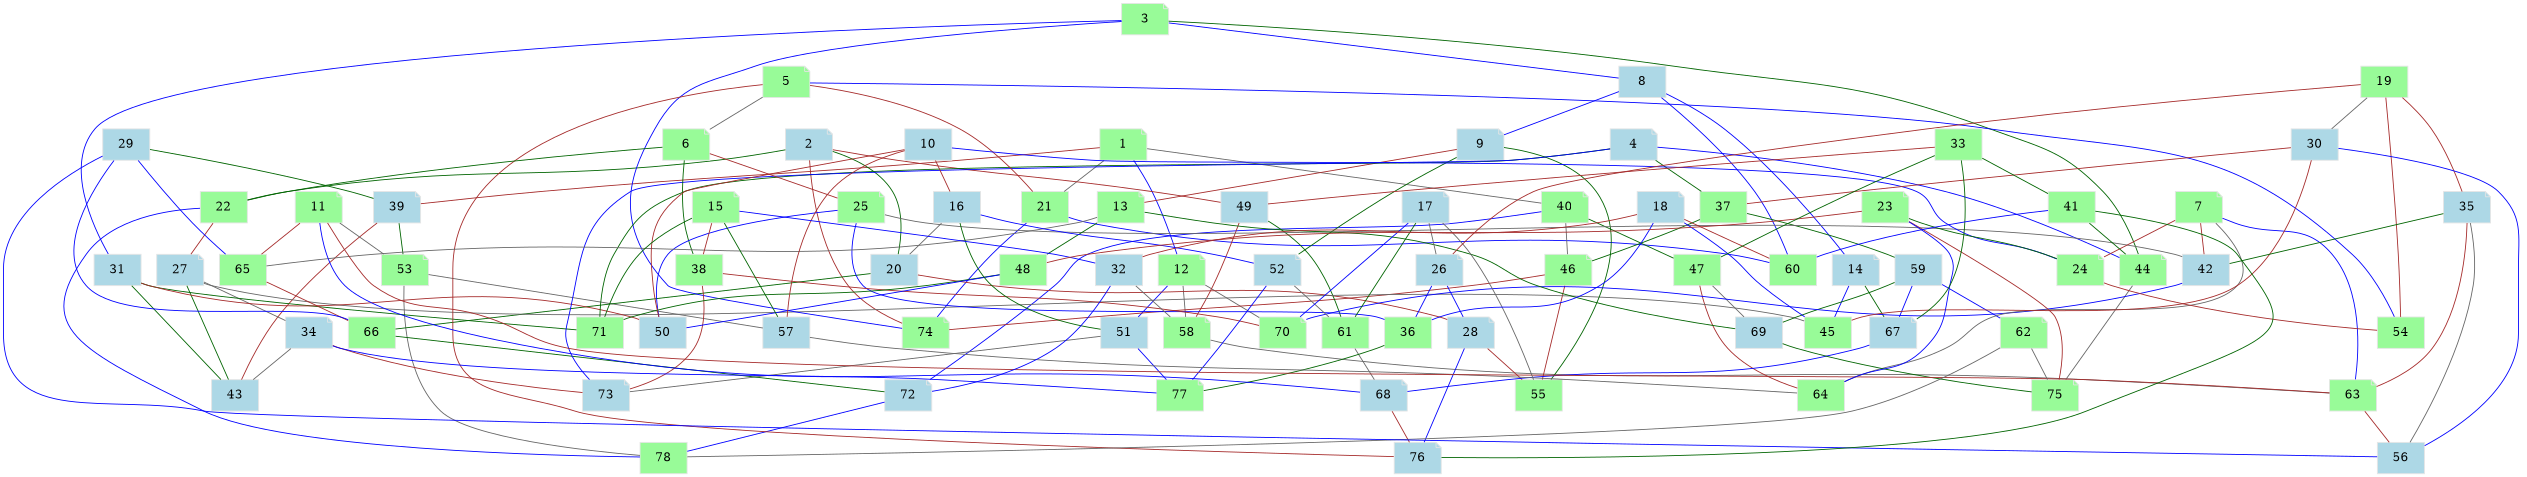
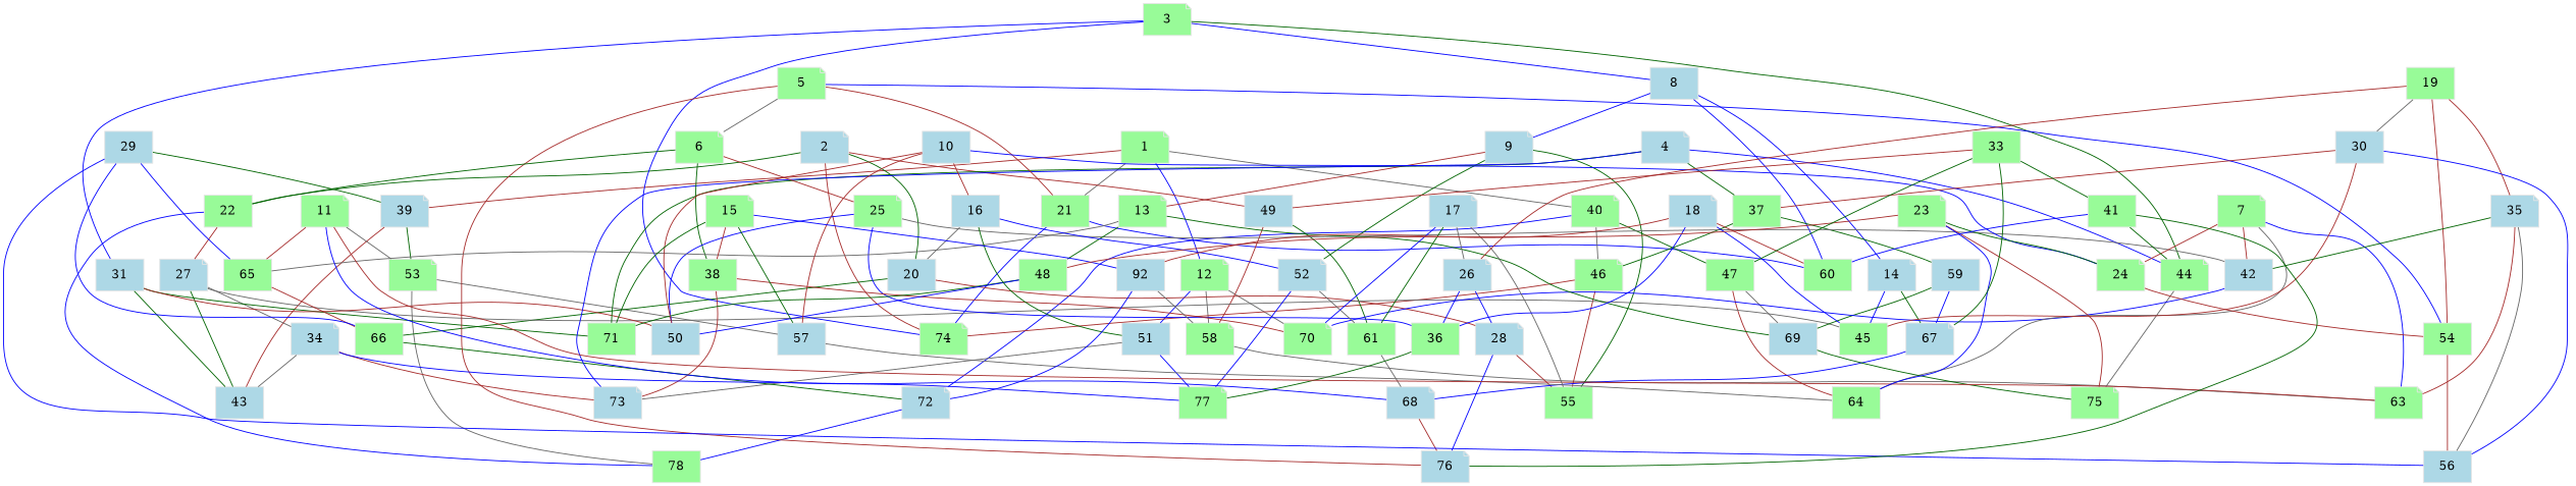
  graph {
    fontname="DejaVu Serif"
    node [color=gray90 fillcolor=palegreen fontname="DejaVu Serif" shape=note style=filled]
    edge [color=blue fontname="DejaVu Serif"]
    1
    12
    21 [shape=box]
    39 [fillcolor=lightblue]
    40
    51 [fillcolor=lightblue shape=box]
    58
    70
    74
    60 [shape=box]
    53
    43 [fillcolor=lightblue shape=box]
    72 [fillcolor=lightblue]
    47 [shape=box]
    46
    2 [fillcolor=lightblue]
    20 [fillcolor=lightblue shape=box]
    22 [shape=box]
    49 [fillcolor=lightblue shape=box]
    28 [fillcolor=lightblue]
    66 [shape=box]
    27 [fillcolor=lightblue]
    78 [shape=box]
    61 [shape=box]
    3
    8 [fillcolor=lightblue shape=box]
    31 [fillcolor=lightblue shape=box]
    44
    9 [fillcolor=lightblue]
    14 [fillcolor=lightblue]
    71 [shape=box]
    50 [fillcolor=lightblue shape=box]
    75
    4 [fillcolor=lightblue]
    37 [shape=box]
    73 [fillcolor=lightblue]
    59 [fillcolor=lightblue shape=box]
    5
    6
    54 [shape=box]
    76 [fillcolor=lightblue]
    25
    38 [shape=box]
    56 [fillcolor=lightblue shape=box]
    42 [fillcolor=lightblue shape=box]
    36 [shape=box]
    7
    24
    63
    64 [shape=box]
    13
    52 [fillcolor=lightblue]
    55 [shape=box]
    45 [shape=box]
    67 [fillcolor=lightblue]
    65 [shape=box]
    48 [shape=box]
    69 [fillcolor=lightblue shape=box]
    77
    10 [fillcolor=lightblue shape=box]
    16 [fillcolor=lightblue shape=box]
    57 [fillcolor=lightblue shape=box]
    11
    68 [fillcolor=lightblue]
-   62
    15
-   32 [fillcolor=lightblue shape=box]
+   32 [fillcolor=lightblue shape=box label=92]
    17 [fillcolor=lightblue]
    26 [fillcolor=lightblue]
    18 [fillcolor=lightblue]
    19 [shape=box]
    30 [fillcolor=lightblue shape=box]
    35 [fillcolor=lightblue]
    34 [fillcolor=lightblue]
    23
    29 [fillcolor=lightblue shape=box]
    33 [shape=box]
    41 [shape=box]
    1 -- 12
    1 -- 21 [color=gray40]
    1 -- 39 [color=brown]
    1 -- 40 [color=gray40]
    12 -- 51
    12 -- 58 [color=gray40]
    12 -- 70 [color=gray40]
    21 -- 74
    21 -- 60
    39 -- 53 [color=darkgreen]
    39 -- 43 [color=brown]
    40 -- 72
    40 -- 47 [color=darkgreen]
    40 -- 46 [color=gray40]
    51 -- 73 [color=gray40]
    51 -- 77
    58 -- 63 [color=gray40]
    53 -- 78 [color=gray40]
    53 -- 57 [color=gray40]
    72 -- 78
    47 -- 64 [color=brown]
    47 -- 69 [color=gray40]
    46 -- 74 [color=brown]
    46 -- 55 [color=brown]
    2 -- 74 [color=brown]
    2 -- 20 [color=darkgreen]
    2 -- 22 [color=darkgreen]
    2 -- 49 [color=brown]
    20 -- 28 [color=brown]
    20 -- 66 [color=darkgreen]
    22 -- 27 [color=brown]
    22 -- 78
    49 -- 58 [color=brown]
    49 -- 61 [color=darkgreen]
    28 -- 76
    28 -- 55 [color=brown]
    66 -- 72 [color=darkgreen]
    27 -- 43 [color=darkgreen]
    27 -- 45 [color=gray40]
    27 -- 34 [color=gray40]
    61 -- 68 [color=gray40]
    3 -- 74
    3 -- 8
    3 -- 31
    3 -- 44 [color=darkgreen]
    8 -- 60
    8 -- 9
    8 -- 14
    31 -- 43 [color=darkgreen]
    31 -- 71 [color=darkgreen]
    31 -- 50 [color=brown]
    44 -- 75 [color=gray40]
    9 -- 13 [color=brown]
    9 -- 52 [color=darkgreen]
    9 -- 55 [color=darkgreen]
    14 -- 45
    14 -- 67 [color=darkgreen]
    4 -- 44
    4 -- 71 [color=darkgreen]
    4 -- 37 [color=darkgreen]
    4 -- 73
    37 -- 46 [color=darkgreen]
    37 -- 59 [color=darkgreen]
    59 -- 67
    59 -- 69 [color=darkgreen]
-   59 -- 62
    5 -- 21 [color=brown]
    5 -- 6 [color=gray40]
    5 -- 54
    5 -- 76 [color=brown]
    6 -- 22 [color=darkgreen]
    6 -- 25 [color=brown]
    6 -- 38 [color=darkgreen]
-   63 -- 56 [color=brown]
+   54 -- 56 [color=brown]
    25 -- 50
    25 -- 42 [color=gray40]
    25 -- 36
    38 -- 70 [color=brown]
    38 -- 73 [color=brown]
    42 -- 70
    36 -- 77 [color=darkgreen]
    7 -- 42 [color=brown]
    7 -- 24 [color=brown]
    7 -- 63
    7 -- 64 [color=gray40]
    24 -- 54 [color=brown]
    13 -- 65 [color=gray40]
    13 -- 48 [color=darkgreen]
    13 -- 69 [color=darkgreen]
    52 -- 61 [color=gray40]
    52 -- 77
    67 -- 68
    65 -- 66 [color=brown]
    48 -- 71 [color=darkgreen]
    48 -- 50
    69 -- 75 [color=darkgreen]
    10 -- 50 [color=brown]
    10 -- 24
    10 -- 16 [color=brown]
    10 -- 57 [color=brown]
    16 -- 51 [color=darkgreen]
    16 -- 20 [color=gray40]
    16 -- 52
    57 -- 64 [color=gray40]
    11 -- 53 [color=gray40]
    11 -- 63 [color=brown]
    11 -- 65 [color=brown]
    11 -- 68
    68 -- 76 [color=brown]
-   62 -- 78 [color=gray40]
-   62 -- 75 [color=gray40]
    15 -- 71 [color=darkgreen]
    15 -- 38 [color=brown]
    15 -- 57 [color=darkgreen]
    15 -- 32
    32 -- 58 [color=gray40]
    32 -- 72
    17 -- 70
    17 -- 61 [color=darkgreen]
    17 -- 55 [color=gray40]
    17 -- 26 [color=gray40]
    26 -- 28
    26 -- 36
    18 -- 60 [color=brown]
    18 -- 36
    18 -- 45
    18 -- 32 [color=brown]
    19 -- 54 [color=brown]
    19 -- 26 [color=brown]
    19 -- 30 [color=gray40]
    19 -- 35 [color=brown]
    30 -- 37 [color=brown]
    30 -- 56
    30 -- 45 [color=brown]
    35 -- 56 [color=gray40]
    35 -- 42 [color=darkgreen]
    35 -- 63 [color=brown]
    34 -- 43 [color=gray40]
    34 -- 73 [color=brown]
    34 -- 77
    23 -- 75 [color=brown]
    23 -- 24 [color=darkgreen]
    23 -- 64
    23 -- 48 [color=brown]
    29 -- 39 [color=darkgreen]
    29 -- 66
    29 -- 56
    29 -- 65
    33 -- 47 [color=darkgreen]
    33 -- 49 [color=brown]
    33 -- 67 [color=darkgreen]
    33 -- 41 [color=darkgreen]
    41 -- 60
    41 -- 44 [color=darkgreen]
    41 -- 76 [color=darkgreen]
  }
